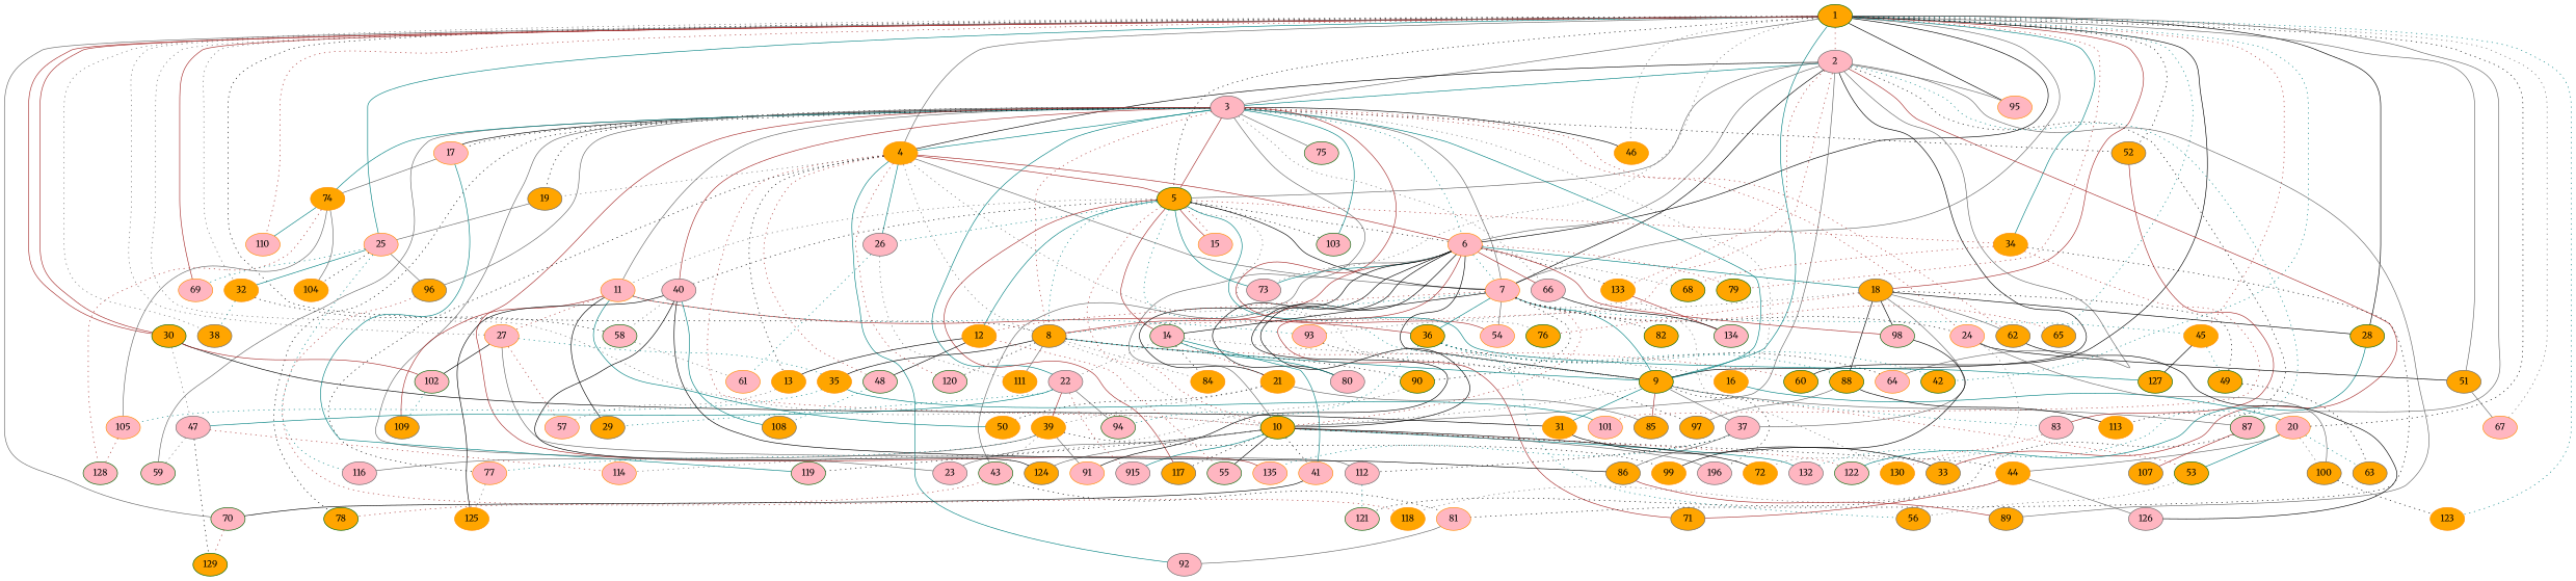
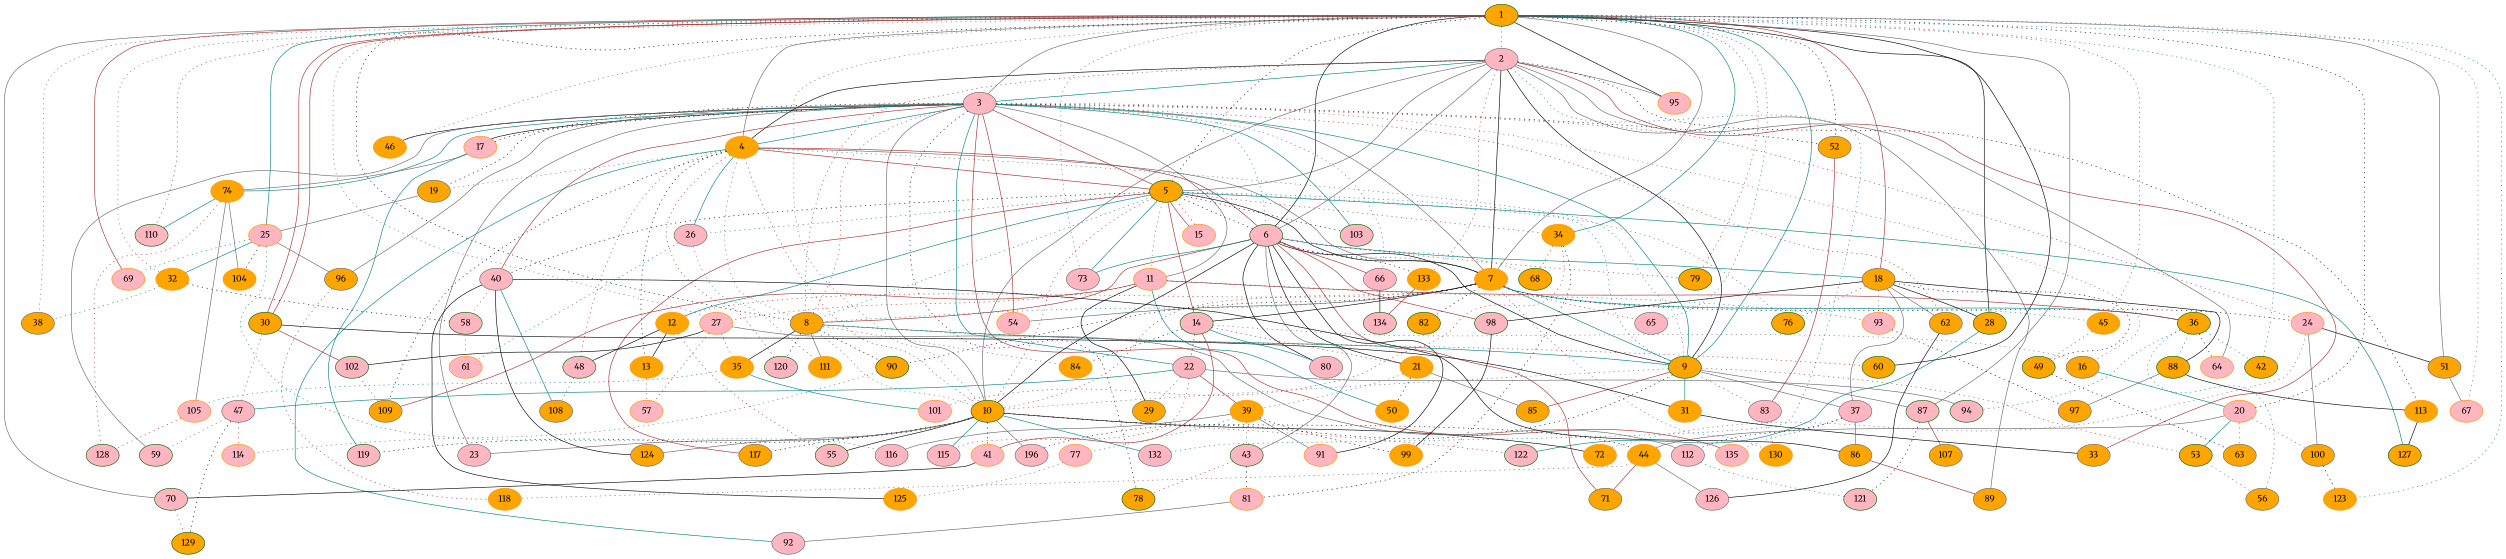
  graph {
    fontname=Merriweather
    node [color=darkorange fillcolor=orange fontname=Merriweather style=filled]
    edge [color=gray40 fontname=Merriweather style=solid]
    1 [color=darkgreen]
    2 [color=gray40 fillcolor=lightpink]
    3 [color=gray40 fillcolor=lightpink]
    4
    5 [color=darkgreen]
-   6 [fillcolor=lightpink]
-   7 [fillcolor=lightpink]
+   6 [color=darkgreen fillcolor=lightpink]
+   7
    8 [color=gray40]
    9 [color=darkgreen]
    10 [color=darkgreen]
    18 [color=gray40]
    20 [fillcolor=lightpink]
    25 [fillcolor=lightpink]
    27 [fillcolor=lightpink]
    28 [color=darkgreen]
    30 [color=darkgreen]
    32
    34
    38 [color=gray40]
    42 [color=darkgreen]
    45
    46
    51 [color=gray40]
    52 [color=gray40]
    60 [color=darkgreen]
-   65 [color=gray40]
+   65 [color=gray40 fillcolor=lightpink]
    67 [fillcolor=lightpink]
    69 [fillcolor=lightpink]
    70 [color=darkgreen fillcolor=lightpink]
    73 [color=gray40 fillcolor=lightpink]
    79 [color=darkgreen]
    87 [color=darkgreen fillcolor=lightpink]
    95 [fillcolor=lightpink]
-   110 [fillcolor=lightpink]
+   110 [color=darkgreen fillcolor=lightpink]
    123
    33 [color=gray40]
    64 [fillcolor=lightpink]
    89 [color=gray40]
    113
    132 [color=gray40 fillcolor=lightpink]
    133
    11 [fillcolor=lightpink]
-   16
+   16 [color=gray40]
    17 [fillcolor=lightpink]
    19 [color=gray40]
    22 [color=gray40 fillcolor=lightpink]
    23 [color=gray40 fillcolor=lightpink]
    24 [fillcolor=lightpink]
    40 [color=gray40 fillcolor=lightpink]
    54 [fillcolor=lightpink]
    59 [color=darkgreen fillcolor=lightpink]
    62 [color=gray40]
    66 [color=gray40 fillcolor=lightpink]
    74
-   75 [color=darkgreen fillcolor=lightpink]
    78 [color=darkgreen]
    96 [color=gray40]
    103 [color=darkgreen fillcolor=lightpink]
    135 [fillcolor=lightpink]
    13
    26 [color=gray40 fillcolor=lightpink]
    48 [color=darkgreen fillcolor=lightpink]
    77 [fillcolor=lightpink]
    92 [color=gray40 fillcolor=lightpink]
    120 [color=darkgreen fillcolor=lightpink]
    12
    14 [color=darkgreen fillcolor=lightpink]
    15 [fillcolor=lightpink]
    76 [color=darkgreen]
    117 [color=gray40]
    127 [color=darkgreen]
    21
    43 [color=darkgreen fillcolor=lightpink]
    68 [color=darkgreen]
    71 [color=gray40]
    80 [color=gray40 fillcolor=lightpink]
    91 [fillcolor=lightpink]
    98 [color=darkgreen fillcolor=lightpink]
    36 [color=darkgreen]
    82 [color=darkgreen]
    90 [color=darkgreen]
    130
    35
    84
    111
    31
    37 [color=gray40 fillcolor=lightpink]
    53 [color=darkgreen]
    83 [color=gray40 fillcolor=lightpink]
    85 [color=gray40]
    n91 [color=gray40 fillcolor=lightpink label=196]
    41 [fillcolor=lightpink]
    44
    55 [color=darkgreen fillcolor=lightpink]
    72
-   115 [color=gray40 fillcolor=lightpink label=915]
+   115 [color=gray40 fillcolor=lightpink]
    119 [color=darkgreen fillcolor=lightpink]
    122 [color=darkgreen fillcolor=lightpink]
    124 [color=gray40]
    93 [fillcolor=lightpink]
    49 [color=darkgreen]
    88 [color=darkgreen]
    63 [color=gray40]
    100 [color=gray40]
    104
    116 [color=gray40 fillcolor=lightpink]
    57 [fillcolor=lightpink]
    102 [color=darkgreen fillcolor=lightpink]
    112 [color=gray40 fillcolor=lightpink]
    47 [color=gray40 fillcolor=lightpink]
    58 [color=darkgreen fillcolor=lightpink]
    81 [fillcolor=lightpink]
    101 [fillcolor=lightpink]
    129 [color=darkgreen]
    107 [color=gray40]
    121 [color=darkgreen fillcolor=lightpink]
    134 [color=darkgreen fillcolor=lightpink]
    29 [color=gray40]
    50
    109 [color=gray40]
    39
    94 [color=darkgreen fillcolor=lightpink]
    86 [color=gray40]
    108 [color=gray40]
    125
    126 [color=gray40 fillcolor=lightpink]
    105 [fillcolor=lightpink]
    128 [color=darkgreen fillcolor=lightpink]
    118
    61 [fillcolor=lightpink]
    99
    56 [color=gray40]
    114 [fillcolor=lightpink]
    97 [color=gray40]
    1 -- 2 [color=brown style=dotted]
    1 -- 3
    1 -- 4
    1 -- 5 [color=black style=dotted]
    1 -- 6 [color=black]
    1 -- 7
    1 -- 8 [color=black style=dotted]
    1 -- 9 [color=teal]
    1 -- 10 [style=dotted]
    1 -- 18 [color=brown]
    1 -- 20 [color=black style=dotted]
    1 -- 25 [color=teal]
    1 -- 27 [style=dotted]
    1 -- 28 [color=black]
    1 -- 30 [color=brown]
    1 -- 30 [color=brown]
    1 -- 32 [style=dotted]
    1 -- 34 [color=teal]
    1 -- 38 [style=dotted]
    1 -- 42 [color=teal style=dotted]
    1 -- 45 [color=brown style=dotted]
    1 -- 46 [style=dotted]
    1 -- 51
    1 -- 52 [color=black style=dotted]
    1 -- 60 [color=black]
    1 -- 65 [color=teal style=dotted]
    1 -- 67 [style=dotted]
    1 -- 69 [color=brown]
    1 -- 70
    1 -- 73 [style=dotted]
    1 -- 79 [color=brown style=dotted]
    1 -- 87
    1 -- 95 [color=black]
    1 -- 110 [color=brown style=dotted]
    1 -- 123 [color=teal style=dotted]
    2 -- 3 [color=teal]
    2 -- 4 [color=black]
    2 -- 5
    2 -- 6
    2 -- 7 [color=black]
    2 -- 8 [color=brown style=dotted]
    2 -- 9 [color=black]
    2 -- 10
    2 -- 95
    2 -- 33 [color=brown]
    2 -- 64
    2 -- 89
    2 -- 113 [color=black style=dotted]
    2 -- 132 [color=teal style=dotted]
    2 -- 133 [color=brown style=dotted]
    3 -- 4 [color=teal]
    3 -- 5 [color=brown]
    3 -- 6 [color=teal style=dotted]
    3 -- 7
    3 -- 8 [color=brown style=dotted]
    3 -- 9 [color=teal]
    3 -- 10
    3 -- 46 [color=black]
    3 -- 52 [color=black style=dotted]
    3 -- 11
    3 -- 16 [style=dotted]
    3 -- 17 [color=black]
    3 -- 17 [color=black style=dotted]
    3 -- 19 [color=black style=dotted]
    3 -- 22 [color=teal]
    3 -- 23
    3 -- 24 [color=brown style=dotted]
    3 -- 40 [color=brown]
    3 -- 54 [color=brown]
    3 -- 59
    3 -- 62 [color=brown style=dotted]
    3 -- 66 [style=dotted]
    3 -- 74 [color=teal]
-   3 -- 75
    3 -- 78 [color=black style=dotted]
    3 -- 96
    3 -- 103 [color=teal]
    3 -- 135 [color=brown]
    4 -- 5 [color=brown]
    4 -- 6 [color=brown]
    4 -- 7
    4 -- 8 [style=dotted]
    4 -- 9 [style=dotted]
    4 -- 10 [color=brown style=dotted]
    4 -- 19 [style=dotted]
    4 -- 13 [color=black style=dotted]
    4 -- 26 [color=teal]
    4 -- 48 [color=brown style=dotted]
-   4 -- 77 [color=black style=dotted]
+   4 -- 109 [color=black style=dotted]
    4 -- 92 [color=teal]
    4 -- 120 [color=brown style=dotted]
    5 -- 6 [color=black style=dotted]
    5 -- 7 [color=black]
    5 -- 8 [color=teal style=dotted]
    5 -- 9 [color=teal style=dotted]
    5 -- 10 [color=brown style=dotted]
    5 -- 34 [color=brown style=dotted]
    5 -- 73 [color=teal]
    5 -- 11 [style=dotted]
    5 -- 40 [color=black style=dotted]
    5 -- 103 [color=black style=dotted]
    5 -- 26 [color=teal style=dotted]
    5 -- 12 [color=teal]
    5 -- 14 [color=brown]
    5 -- 15 [color=brown]
    5 -- 15 [color=brown style=dotted]
    5 -- 76 [style=dotted]
    5 -- 117 [color=brown]
    5 -- 127 [color=teal]
    6 -- 7 [color=teal style=dotted]
    6 -- 8 [color=brown]
    6 -- 9 [color=black]
    6 -- 10 [color=black]
    6 -- 18 [color=teal]
    6 -- 73 [color=teal]
    6 -- 79 [color=brown style=dotted]
    6 -- 133 [color=black style=dotted]
    6 -- 66 [color=brown]
    6 -- 21 [color=black]
    6 -- 43
    6 -- 68 [style=dotted]
    6 -- 71 [color=brown]
    6 -- 80 [color=black]
    6 -- 91 [color=black]
    6 -- 98 [color=brown]
    7 -- 8 [color=teal style=dotted]
    7 -- 9 [color=teal]
    7 -- 10 [color=brown style=dotted]
    7 -- 45 [color=teal style=dotted]
    7 -- 65 [color=brown style=dotted]
    7 -- 24 [color=black style=dotted]
    7 -- 54
    7 -- 12 [color=brown style=dotted]
    7 -- 14 [color=black]
    7 -- 36 [color=teal]
    7 -- 82 [color=black style=dotted]
    7 -- 90 [color=black style=dotted]
    7 -- 130 [style=dotted]
    8 -- 9 [color=teal]
    8 -- 10 [style=dotted]
    8 -- 60 [color=brown style=dotted]
    8 -- 120 [color=black style=dotted]
    8 -- 90 [color=black style=dotted]
    8 -- 35 [color=black]
    8 -- 84 [style=dotted]
    8 -- 111
    9 -- 10 [style=dotted]
    9 -- 87
    9 -- 31 [color=teal]
    9 -- 37
    9 -- 53 [color=brown style=dotted]
    9 -- 83 [color=teal style=dotted]
    9 -- 85 [color=brown]
    9 -- n91 [color=black style=dotted]
    10 -- 132 [color=teal]
    10 -- 23
    10 -- 117 [color=black style=dotted]
    10 -- n91
    10 -- 41 [color=black style=dotted]
    10 -- 44 [color=black style=dotted]
    10 -- 55 [color=black]
    10 -- 72 [color=black]
    10 -- 115 [color=teal]
    10 -- 119 [color=black style=dotted]
    10 -- 122 [color=brown style=dotted]
    10 -- 124
    18 -- 28 [color=black]
    18 -- 62
    18 -- 76 [color=brown style=dotted]
    18 -- 98 [color=black]
    18 -- 37
    18 -- 93 [style=dotted]
    18 -- 49 [color=black style=dotted]
    18 -- 88 [color=black]
    20 -- 53 [color=teal]
    20 -- 44
    20 -- 63 [color=teal style=dotted]
    20 -- 100 [style=dotted]
    25 -- 32 [color=teal]
    25 -- 69 [color=teal style=dotted]
    25 -- 96
    25 -- 104 [color=black style=dotted]
    25 -- 116 [color=teal style=dotted]
    27 -- 35 [color=teal style=dotted]
    27 -- 57 [color=brown style=dotted]
    27 -- 102 [color=black]
    27 -- 112
    28 -- 122 [color=teal]
    30 -- 31 [color=black]
    30 -- 102 [color=brown]
    30 -- 47 [style=dotted]
    32 -- 38 [color=teal style=dotted]
    32 -- 58 [color=black style=dotted]
    34 -- 68 [color=brown style=dotted]
    34 -- 81 [color=black style=dotted]
    34 -- 101 [color=brown style=dotted]
-   45 -- 127 [color=black]
+   113 -- 127 [color=black]
    45 -- 49 [color=teal style=dotted]
    51 -- 67
    52 -- 83 [color=brown]
    70 -- 129 [color=brown style=dotted]
    87 -- 107 [color=brown]
    87 -- 121 [color=black style=dotted]
    133 -- 134 [color=brown]
    11 -- 27 [color=brown style=dotted]
    11 -- 36 [color=brown]
    11 -- 93 [color=teal style=dotted]
    11 -- 29 [color=black]
    11 -- 50 [color=teal]
    11 -- 109 [color=brown]
    16 -- 20 [color=teal]
    17 -- 74
    17 -- 119 [color=teal]
    19 -- 25
    22 -- 115 [color=brown style=dotted]
    22 -- 47 [color=teal]
    22 -- 29 [color=teal style=dotted]
    22 -- 39 [color=brown]
    22 -- 94
    24 -- 51 [color=black]
    24 -- 72 [style=dotted]
    24 -- 100
    40 -- 124 [color=black]
    40 -- 58 [style=dotted]
    40 -- 86 [color=black]
    40 -- 108 [color=teal]
    40 -- 125 [color=black]
    62 -- 126 [color=black]
    66 -- 134 [color=black]
    74 -- 110 [color=teal]
    74 -- 104
    74 -- 105
    74 -- 128 [color=brown style=dotted]
    96 -- 118 [color=brown style=dotted]
    13 -- 57 [style=dotted]
    26 -- 111 [style=dotted]
    26 -- 61 [color=teal style=dotted]
    48 -- 108 [color=teal style=dotted]
    77 -- 125 [style=dotted]
    12 -- 13 [color=black]
    12 -- 48 [color=black]
    12 -- 55 [color=brown style=dotted]
    14 -- 16 [style=dotted]
-   14 -- 22 [style=dotted]
+   14 -- 22 [color=black style=dotted]
    14 -- 21 [color=brown style=dotted]
    14 -- 80 [color=teal]
    14 -- 84 [color=black style=dotted]
-   14 -- 41 [color=teal]
+   14 -- 41 [color=brown]
    21 -- 85
    21 -- 50 [color=black style=dotted]
    21 -- 39 [style=dotted]
    43 -- 78 [color=brown style=dotted]
    43 -- 81 [color=black style=dotted]
    98 -- 99 [color=black]
    36 -- 42 [color=teal style=dotted]
    36 -- 64 [color=black style=dotted]
    36 -- 88 [color=teal style=dotted]
    36 -- 94 [color=teal style=dotted]
    36 -- 56 [color=teal style=dotted]
    90 -- 114 [style=dotted]
    35 -- 101 [color=teal]
    35 -- 105 [color=teal style=dotted]
    31 -- 33 [color=black]
    37 -- 135 [color=teal style=dotted]
    37 -- 112 [color=black style=dotted]
    37 -- 86
    53 -- 56 [style=dotted]
    83 -- 130 [color=brown style=dotted]
    41 -- 70 [color=black]
    44 -- 71 [color=brown]
    44 -- 126
    44 -- 118 [style=dotted]
    93 -- 97 [color=black style=dotted]
    49 -- 63 [color=black style=dotted]
    88 -- 113 [color=black]
    88 -- 97
    100 -- 123 [color=black style=dotted]
    102 -- 109 [color=teal style=dotted]
    112 -- 121 [color=teal style=dotted]
    47 -- 59 [style=dotted]
    47 -- 129 [color=black style=dotted]
    47 -- 114 [color=brown style=dotted]
    58 -- 61 [style=dotted]
    81 -- 92
    39 -- 77 [color=teal style=dotted]
    39 -- 43 [style=dotted]
    39 -- 91
    39 -- 116
    39 -- 99 [color=black style=dotted]
    86 -- 89 [color=brown]
    105 -- 128 [color=brown style=dotted]
  }
